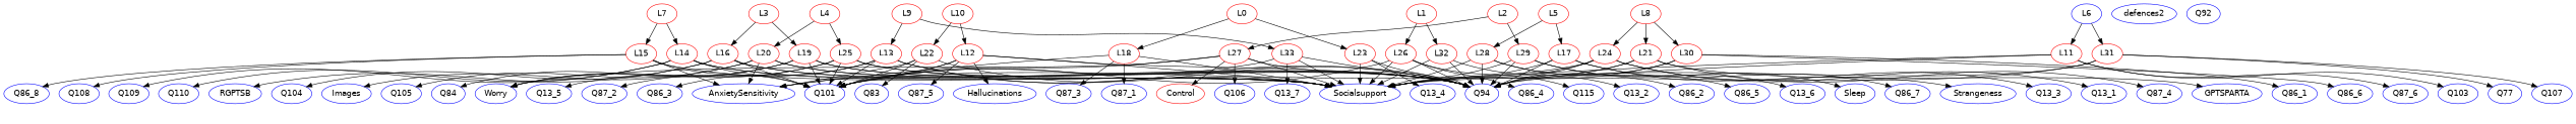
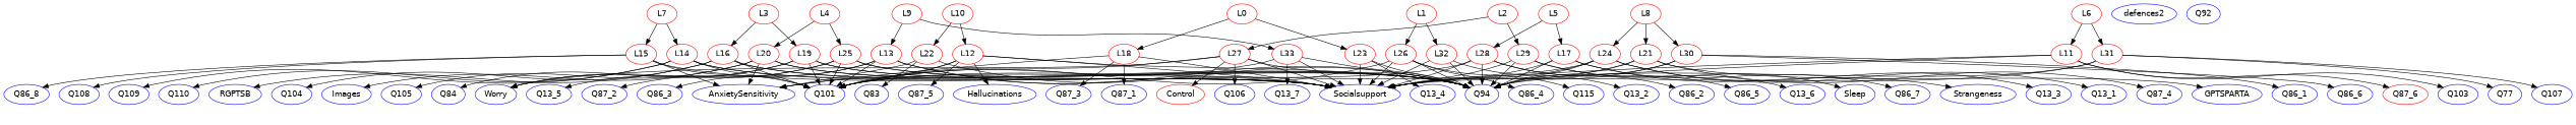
  digraph {
    fontname="DejaVu Sans"
    node [color=blue fontname="DejaVu Sans"]
    edge [color=black fontname="DejaVu Sans"]
    Q108
    Socialsupport
    L24 [color=red]
    Q13_1
    Q94
    Q101
    Q13_3
    L33 [color=red]
    Q13_7
    L7 [color=red]
    L15 [color=red]
    L14 [color=red]
    L23 [color=red]
    Q13_4
    Q83
    L9 [color=red]
    L13 [color=red]
    Strangeness
    L3 [color=red]
    L16 [color=red]
    L19 [color=red]
    Q86_3
    Q104
    RGPTSB
    L18 [color=red]
    Q87_3
    AnxietySensitivity
    Q87_1
    GPTSPARTA
    Q86_5
    L26 [color=red]
    Q115
    Q86_4
    Q87_2
    Q106
    Q86_6
    L25 [color=red]
    Q13_5
    Worry
    L32 [color=red]
    Q13_2
    Q110
    L30 [color=red]
    Q86_1
-   L6
+   L6 [color=red]
    L31 [color=red]
    L11 [color=red]
    Q107
    Q87_5
    Q87_4
    L28 [color=red]
    Q86_2
    L5 [color=red]
    L17 [color=red]
    Hallucinations
    Q86_8
    Q77
    L22 [color=red]
    Q103
-   Q87_6
+   Q87_6 [color=red]
    L2 [color=red]
    L29 [color=red]
    L27 [color=red]
    Q86_7
    L12 [color=red]
    L0 [color=red]
    Control [color=red]
    Q105
    L10 [color=red]
    L4 [color=red]
    L20 [color=red]
    Q13_6
    Sleep
    Q84
    Q109
    L21 [color=red]
    L1 [color=red]
    Images
    L8 [color=red]
    defences2
    Q92
    subgraph sub_1 {
    }
    subgraph sub_2 {
      Q108
      Socialsupport
      L24
      Q13_1
      Q94
      Q101
      Q13_3
      L33
      Q13_7
      L7
      L15
      L14
      L23
      Q13_4
      Q83
      L9
      L13
      Strangeness
      L3
      L16
      L19
      Q86_3
      Q104
      RGPTSB
      L18
      Q87_3
      AnxietySensitivity
      Q87_1
      GPTSPARTA
      Q86_5
      L26
      Q115
      Q86_4
      Q87_2
      Q106
      Q86_6
      L25
      Q13_5
      Worry
      L32
      Q13_2
      Q110
      L30
      Q86_1
      L6
      L31
      L11
      Q107
      Q87_5
      Q87_4
      L28
      Q86_2
      L5
      L17
      Hallucinations
      Q86_8
      Q77
      L22
      Q103
      Q87_6
      L2
      L29
      L27
      Q86_7
      L12
      L0
      Control
      Q105
      L10
      L4
      L20
      Q13_6
      Sleep
      Q84
      Q109
      L21
      L1
      Images
      L8
    }
    L24 -> Socialsupport
    L24 -> Q13_1
    L24 -> Q94
    L24 -> Q101
    L24 -> Q13_3
    L33 -> Socialsupport
    L33 -> Q94
    L33 -> Q101
    L33 -> Q13_7
    L7 -> L15
    L7 -> L14
    L15 -> Q108
    L15 -> Socialsupport
    L15 -> Q101
    L15 -> AnxietySensitivity
    L15 -> Q86_8
    L14 -> Socialsupport
    L14 -> Q94
    L14 -> Q101
    L14 -> Q110
    L14 -> Q109
    L23 -> Socialsupport
    L23 -> Q94
    L23 -> Q13_4
    L9 -> L33
    L9 -> L13
    L13 -> Socialsupport
    L13 -> Q94
    L13 -> Q101
    L13 -> Q86_3
    L13 -> Q87_2
    L3 -> L16
    L3 -> L19
    L16 -> Socialsupport
    L16 -> Q94
    L16 -> Q101
    L16 -> Q104
    L16 -> RGPTSB
    L19 -> Socialsupport
    L19 -> Q94
    L19 -> Q101
    L19 -> Worry
    L19 -> Q84
    L18 -> Socialsupport
    L18 -> Q87_3
    L18 -> AnxietySensitivity
    L18 -> Q87_1
    L26 -> Socialsupport
    L26 -> Q94
    L26 -> Q101
    L26 -> Q115
    L26 -> Q86_4
    L25 -> Socialsupport
    L25 -> Q94
    L25 -> Q101
    L25 -> Q13_5
    L25 -> Worry
    L32 -> Socialsupport
    L32 -> Q94
    L32 -> Q13_2
    L30 -> Socialsupport
    L30 -> Q94
    L30 -> Q86_6
    L30 -> Q86_1
    L6 -> L31
    L6 -> L11
    L31 -> Socialsupport
    L31 -> Q94
    L31 -> Q107
    L31 -> Q77
    L11 -> Socialsupport
    L11 -> Q94
    L11 -> Q103
    L11 -> Q87_6
    L28 -> Socialsupport
    L28 -> Q94
-   L22 -> Q101
+   L28 -> Q101
    L28 -> Q86_5
    L28 -> Q86_2
    L5 -> L28
    L5 -> L17
    L17 -> Socialsupport
    L17 -> Q94
    L17 -> Strangeness
    L17 -> Q86_7
    L22 -> Q94
    L22 -> Q83
    L22 -> AnxietySensitivity
    L2 -> L29
    L2 -> L27
    L29 -> Socialsupport
    L29 -> Q94
    L29 -> Q13_6
    L29 -> Sleep
    L27 -> Socialsupport
    L27 -> Q94
    L27 -> Q101
    L27 -> Q106
    L27 -> Worry
    L27 -> Control
    L12 -> Socialsupport
    L12 -> Q94
    L12 -> Q101
    L12 -> AnxietySensitivity
    L12 -> Q87_5
    L12 -> Hallucinations
    L0 -> L23
    L0 -> L18
    L10 -> L22
    L10 -> L12
    L4 -> L25
    L4 -> L20
    L20 -> Socialsupport
    L20 -> Q94
    L20 -> AnxietySensitivity
    L20 -> Q105
    L20 -> Images
    L21 -> Socialsupport
    L21 -> Q94
    L21 -> GPTSPARTA
    L21 -> Q87_4
    L1 -> L26
    L1 -> L32
    L8 -> L24
    L8 -> L30
    L8 -> L21
  }
